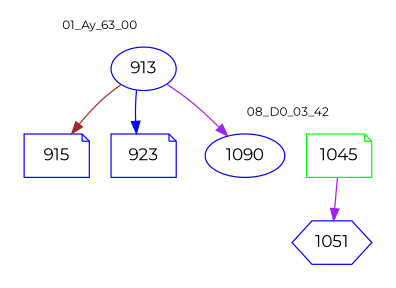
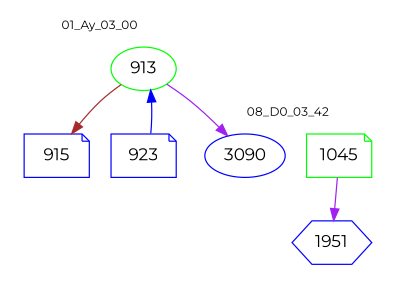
  digraph {
    fontname=Montserrat
    node [color=blue fontname=Montserrat shape=note]
    edge [color=purple fontname=Montserrat]
-   n1 [label=913 shape=ellipse]
+   n1 [color=green label=913 shape=ellipse]
    n2 [label=915]
    n3 [label=923]
    n4 [color=green label=1045]
-   n5 [label=1051 shape=hexagon]
-   n6 [label=1090 shape=ellipse]
+   n5 [label=1951 shape=hexagon]
+   n6 [label=3090 shape=ellipse]
    subgraph cluster_1 {
      color=white
      fontsize=10
-     label="01_Ay_63_00"
+     label="01_Ay_03_00"
      n1
      n2
      n3
    }
    subgraph cluster_2 {
      color=white
      fontsize=10
      label="08_D0_03_42"
      n4
      n5
      n6
    }
    n1 -> n2 [color=brown]
-   n1 -> n3 [color=blue]
+   n3 -> n1 [color=blue]
    n1 -> n6
    n4 -> n5
  }
